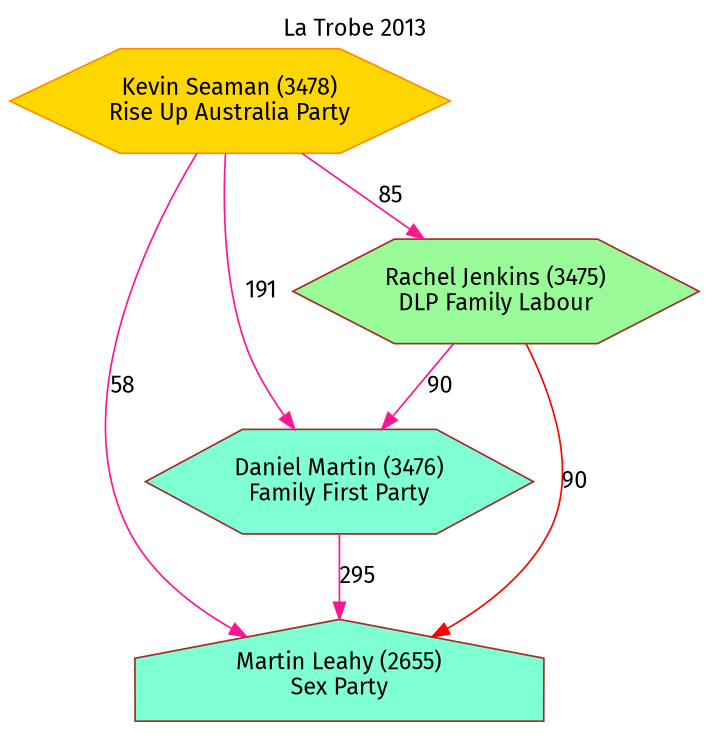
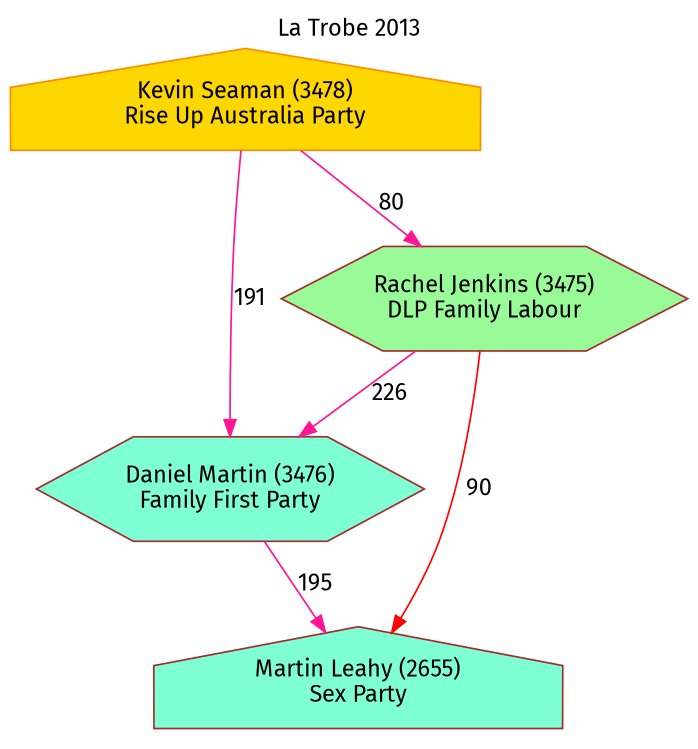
  digraph {
    fontname="Fira Sans"
    label="La Trobe 2013"
    labelloc=t
    mclimit=2
    node [color=brown fillcolor=aquamarine fontname="Fira Sans" shape=house style=filled]
    edge [color=deeppink fontname="Fira Sans"]
    n1 [label="Martin Leahy (2655)\nSex Party"]
    n2 [label="Daniel Martin (3476)\nFamily First Party" shape=hexagon]
    n3 [fillcolor=palegreen label="Rachel Jenkins (3475)\nDLP Family Labour" shape=hexagon]
-   n4 [color=darkorange fillcolor=gold label="Kevin Seaman (3478)\nRise Up Australia Party" shape=hexagon]
-   n2 -> n1 [label=295]
+   n4 [color=darkorange fillcolor=gold label="Kevin Seaman (3478)\nRise Up Australia Party"]
+   n2 -> n1 [label=195]
    n3 -> n1 [color=red label=90]
-   n3 -> n2 [label=90]
-   n4 -> n1 [label=58]
+   n3 -> n2 [label=226]
    n4 -> n2 [label=191]
-   n4 -> n3 [label=85]
+   n4 -> n3 [label=80]
  }
